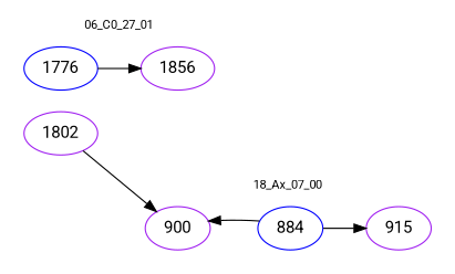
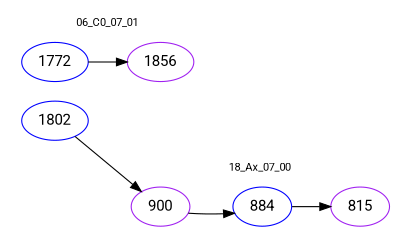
  digraph {
    fontname=Roboto
    rankdir=LR
    node [color=purple fontname=Roboto]
    edge [color=black fontname=Roboto]
    n1 [label=900]
    n2 [color=blue label=884]
-   n3 [label=915]
-   n4 [label=1802]
-   n5 [color=blue label=1776]
+   n3 [label=815]
+   n4 [color=blue label=1802]
+   n5 [color=blue label=1772]
    n6 [label=1856]
    subgraph cluster_1 {
      color=white
      fontsize=10
      label="18_Ax_07_00"
      n1
      n2
      n3
    }
    subgraph cluster_2 {
      color=white
      fontsize=10
-     label="06_C0_27_01"
+     label="06_C0_07_01"
      n4
      n5
      n6
    }
-   n2 -> n1
+   n1 -> n2
    n2 -> n3
    n4 -> n1
    n5 -> n6
  }
